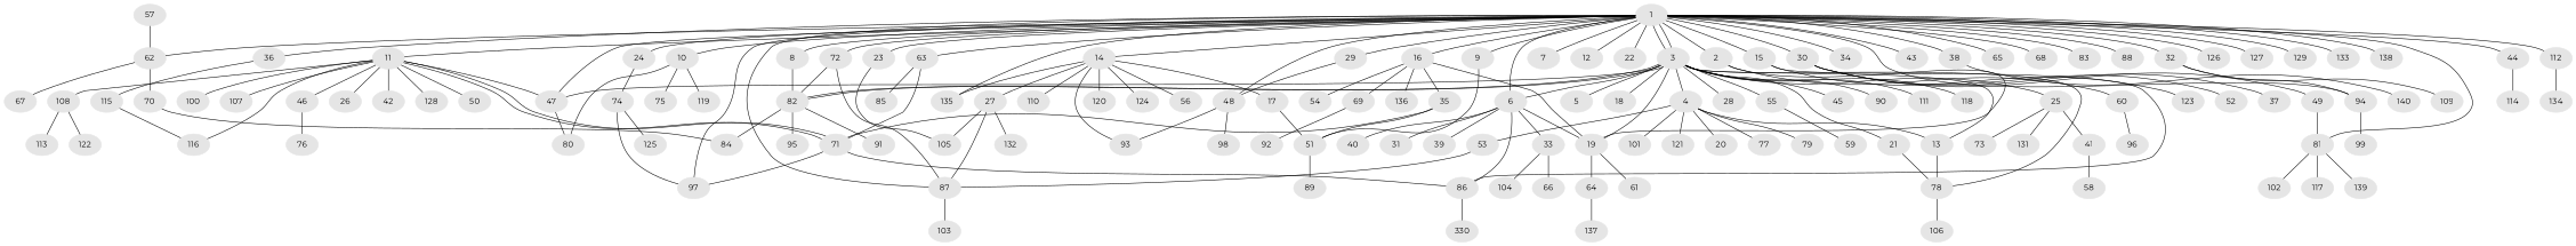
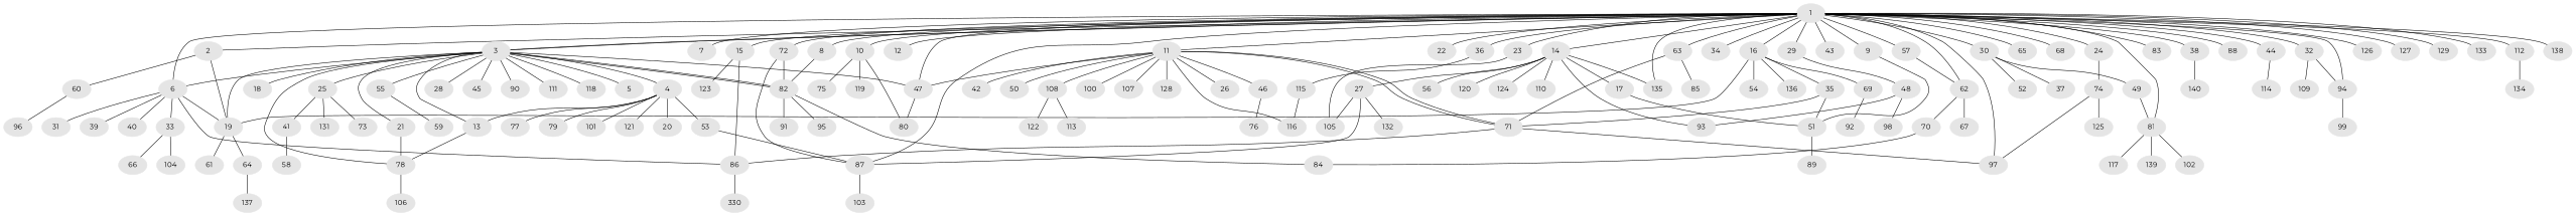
  graph {
    fontname=Montserrat
    node [color=gray90 fontname=Montserrat style=filled]
    edge [fontname=Montserrat]
    1
    2
    3
    6
    7
    8
    9
    10
    11
    12
    14
    15
    16
    22
    23
    24
    29
    30
    32
    34
    36
    38
    43
    44
    47
    57
    62
    63
    65
    68
    72
    81
    83
    87
    88
    94
    97
    112
    126
    127
    129
    133
    135
    138
    19
    60
    4
    5
    13
    18
    21
    25
    28
    45
    55
    78
    82
    90
    111
    118
    31
    33
    39
    40
    86
    51
    75
    80
    119
    26
    42
    46
    50
    71
    100
    107
    108
    116
    128
    17
    27
    56
    93
    110
    120
    124
    123
    35
    54
    69
    136
    105
    74
    48
    37
    49
    52
    109
    115
    140
    114
    67
    70
    85
    102
    117
    139
    103
    99
    134
    61
    64
    96
    20
    53
    77
    79
    101
    121
    41
    73
    131
    59
    106
    84
    91
    95
    66
    104
    n130 [label=330]
    89
    76
    113
    122
    132
    92
    137
    125
    58
    98
    1 -- 2
    1 -- 3
    1 -- 3
    1 -- 6
    1 -- 7
    1 -- 8
    1 -- 9
    1 -- 10
    1 -- 11
    1 -- 12
    1 -- 14
    1 -- 15
    1 -- 16
    1 -- 22
    1 -- 23
    1 -- 24
    1 -- 29
    1 -- 30
    1 -- 32
    1 -- 34
    1 -- 36
    1 -- 38
    1 -- 43
    1 -- 44
    1 -- 47
-   1 -- 48
+   1 -- 57
    1 -- 62
    1 -- 63
    1 -- 65
    1 -- 68
    1 -- 72
    1 -- 81
    1 -- 83
    1 -- 87
    1 -- 88
    1 -- 94
    1 -- 97
    1 -- 112
    1 -- 126
    1 -- 127
    1 -- 129
    1 -- 133
    1 -- 135
    1 -- 138
    2 -- 19
    2 -- 60
    3 -- 6
    3 -- 47
    3 -- 19
    3 -- 4
    3 -- 5
    3 -- 13
    3 -- 18
    3 -- 21
    3 -- 25
    3 -- 28
    3 -- 45
    3 -- 55
    3 -- 78
    3 -- 82
    3 -- 82
    3 -- 90
    3 -- 111
    3 -- 118
    6 -- 19
    6 -- 31
    6 -- 33
    6 -- 39
    6 -- 40
    6 -- 86
    8 -- 82
    9 -- 51
    10 -- 75
    10 -- 80
    10 -- 119
    11 -- 47
    11 -- 26
    11 -- 42
    11 -- 46
    11 -- 50
    11 -- 71
    11 -- 71
    11 -- 100
    11 -- 107
    11 -- 108
    11 -- 116
    11 -- 128
    14 -- 135
    14 -- 17
    14 -- 27
    14 -- 56
    14 -- 93
    14 -- 110
    14 -- 120
    14 -- 124
    15 -- 86
    15 -- 123
    16 -- 19
    16 -- 35
    16 -- 54
    16 -- 69
    16 -- 136
    23 -- 105
    24 -- 74
    29 -- 48
    30 -- 37
    30 -- 49
    30 -- 52
    32 -- 94
    32 -- 109
    36 -- 115
    38 -- 140
    44 -- 114
    47 -- 80
    57 -- 62
    62 -- 67
    62 -- 70
    63 -- 71
    63 -- 85
    72 -- 87
    72 -- 82
    81 -- 102
    81 -- 117
    81 -- 139
    87 -- 103
    94 -- 99
    112 -- 134
    19 -- 61
    19 -- 64
    60 -- 96
    4 -- 13
    4 -- 20
    4 -- 53
    4 -- 77
    4 -- 79
    4 -- 101
    4 -- 121
    13 -- 78
    21 -- 78
    25 -- 41
    25 -- 73
    25 -- 131
    55 -- 59
    78 -- 106
    82 -- 84
    82 -- 91
    82 -- 95
    33 -- 66
    33 -- 104
    86 -- n130
    51 -- 89
    46 -- 76
    71 -- 97
    71 -- 86
    108 -- 113
    108 -- 122
    17 -- 51
    27 -- 87
    27 -- 105
    27 -- 132
    35 -- 51
    35 -- 71
    69 -- 92
    74 -- 97
    74 -- 125
    48 -- 93
    48 -- 98
    49 -- 81
    115 -- 116
    70 -- 84
    64 -- 137
    53 -- 87
    41 -- 58
  }
